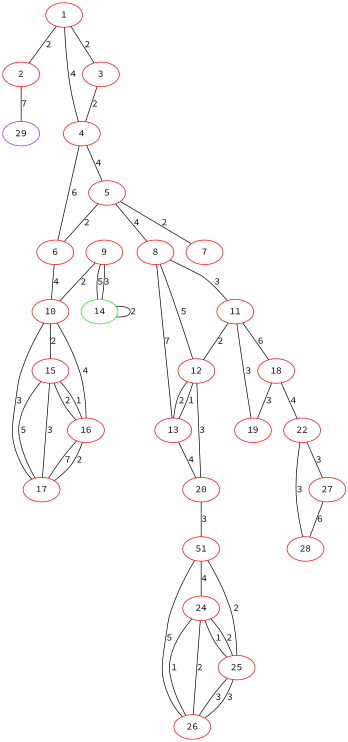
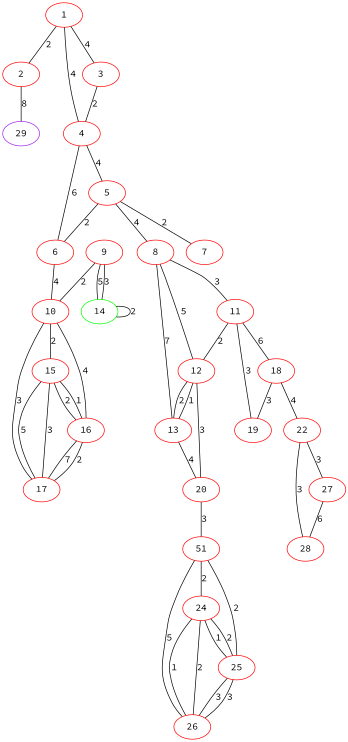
  graph {
    fontname="Source Code Pro"
    node [color=red fontname="Source Code Pro" weight=1]
    edge [fontname="Source Code Pro"]
    1
    2
    3
    4
    29 [color=purple weight=4]
    5
    6
    7
    8
    10
    11
    12
    13
    9
    14 [color=green weight=2]
    15
    16
    17
    18
    19
    20
    22
    n23 [label=51]
    27
    28
    24
    25
    26
    1 -- 2 [label=2]
-   1 -- 3 [label=2]
+   1 -- 3 [label=4]
    1 -- 4 [label=4]
-   2 -- 29 [label=7]
+   2 -- 29 [label=8]
    3 -- 4 [label=2]
    4 -- 5 [label=4]
    4 -- 6 [label=6]
    5 -- 6 [label=2]
    5 -- 7 [label=2]
    5 -- 8 [label=4]
    6 -- 10 [label=4]
    8 -- 11 [label=3]
    8 -- 12 [label=5]
    8 -- 13 [label=7]
    10 -- 15 [label=2]
    10 -- 16 [label=4]
    10 -- 17 [label=3]
    11 -- 12 [label=2]
    11 -- 18 [label=6]
    11 -- 19 [label=3]
    12 -- 13 [label=1]
    12 -- 13 [label=2]
    12 -- 20 [label=3]
    13 -- 20 [label=4]
    9 -- 10 [label=2]
    9 -- 14 [label=3]
    9 -- 14 [label=5]
    14 -- 14 [label=2]
    15 -- 16 [label=2]
    15 -- 16 [label=1]
    15 -- 17 [label=5]
    15 -- 17 [label=3]
    16 -- 17 [label=7]
    16 -- 17 [label=2]
    18 -- 19 [label=3]
    18 -- 22 [label=4]
    20 -- n23 [label=3]
    22 -- 27 [label=3]
    22 -- 28 [label=3]
-   n23 -- 24 [label=4]
+   n23 -- 24 [label=2]
    n23 -- 25 [label=2]
    n23 -- 26 [label=5]
    27 -- 28 [label=6]
    24 -- 25 [label=2]
    24 -- 25 [label=1]
    24 -- 26 [label=1]
    24 -- 26 [label=2]
    25 -- 26 [label=3]
    25 -- 26 [label=3]
  }
